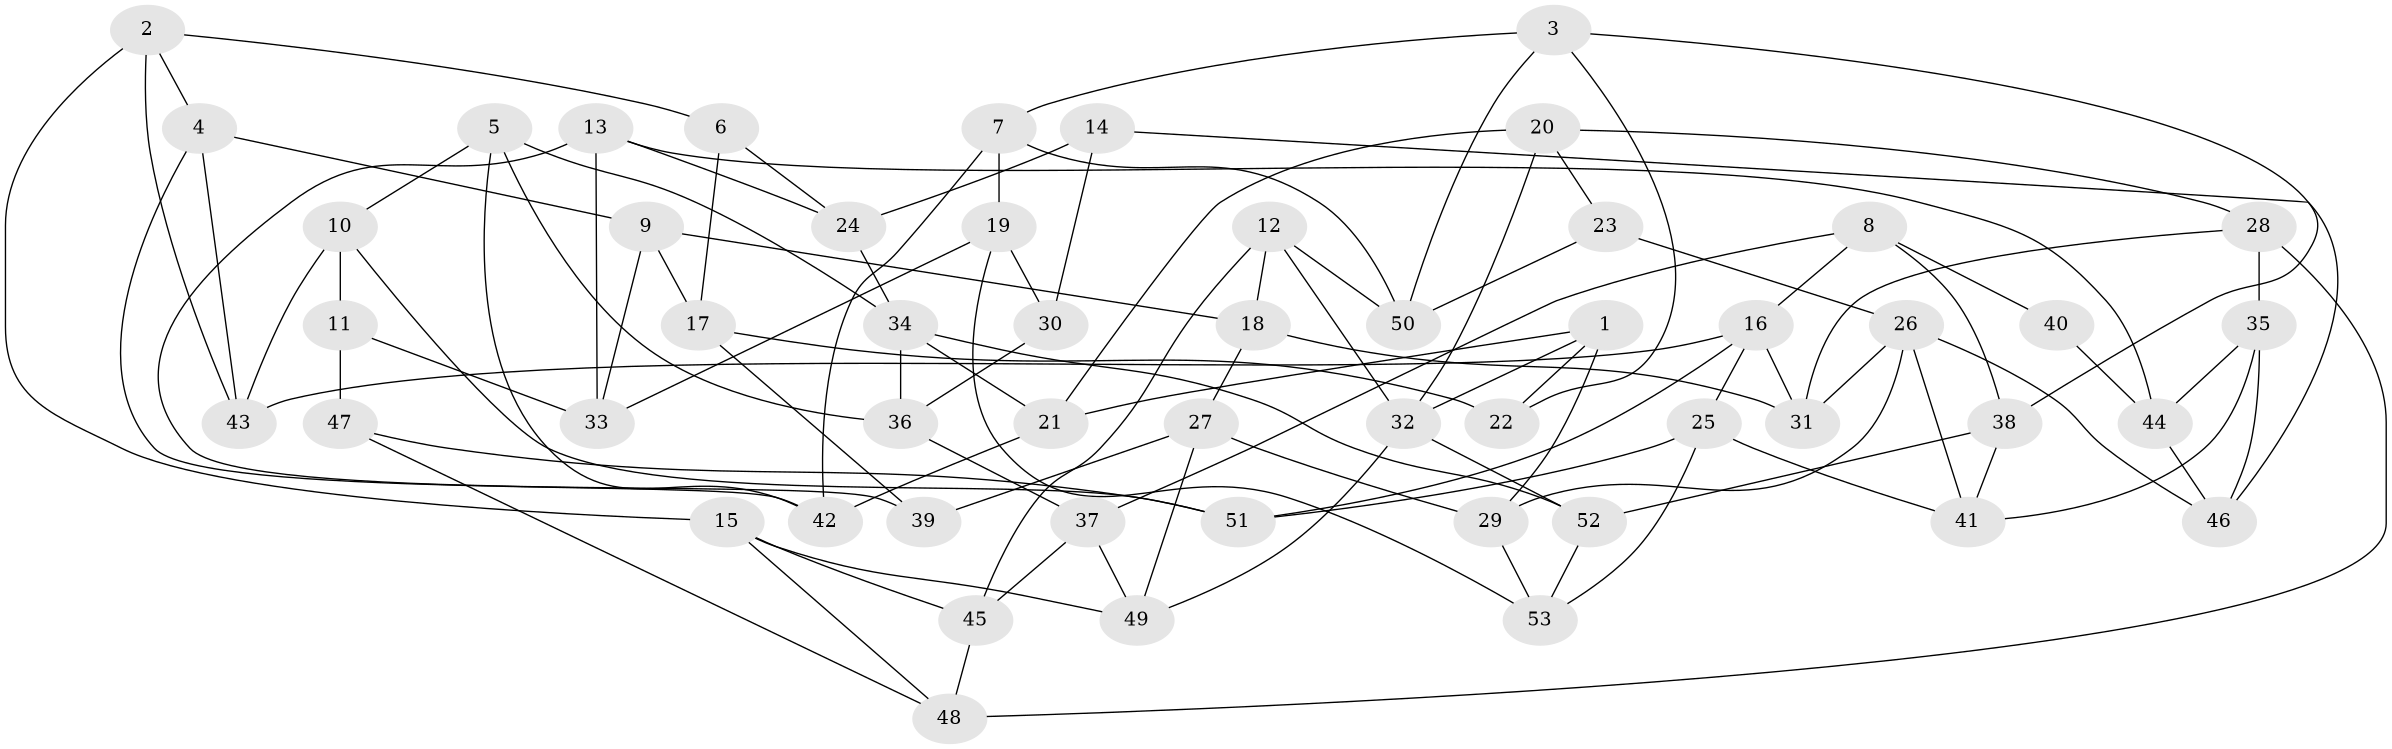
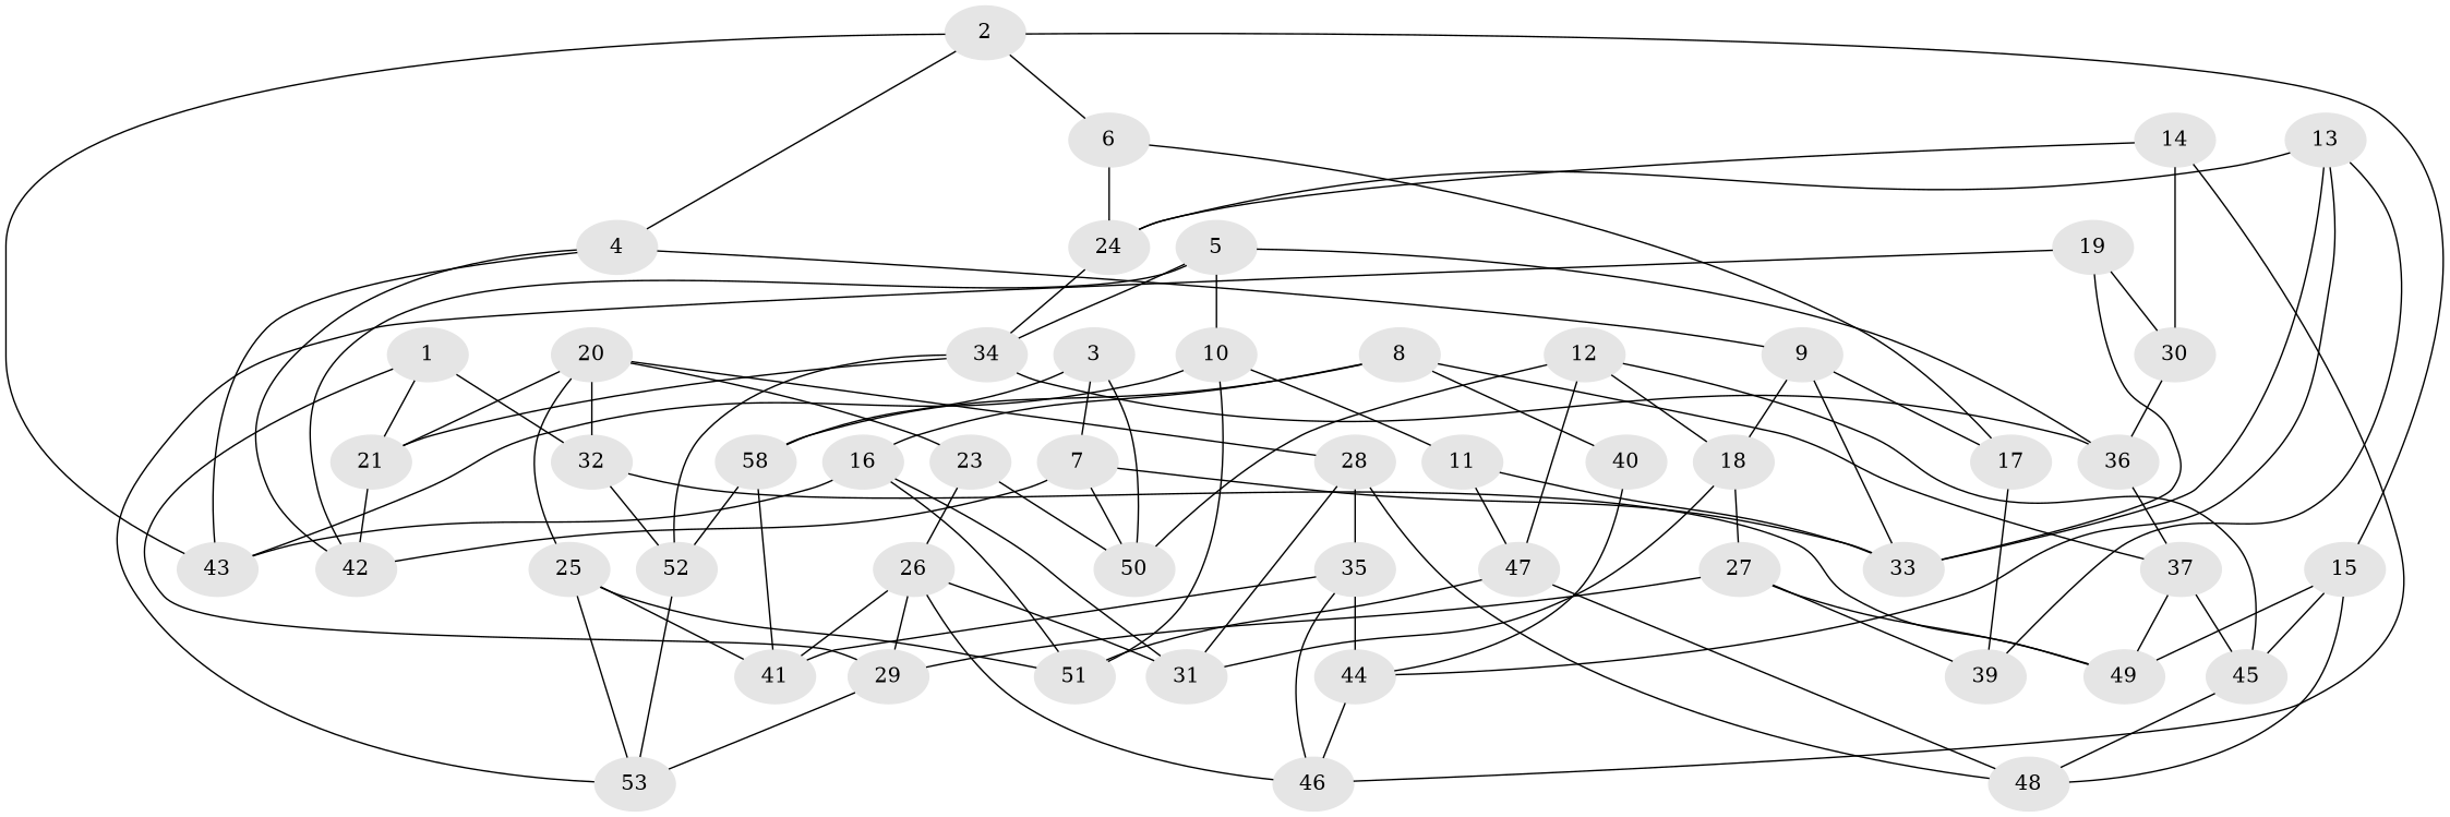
  graph {
    node [color=gray90 style=filled]
    1
    21
-   22
    29
    32
    42
    53
    49
    52
    2
    4
    6
    15
    43
    9
    17
    24
    45
    48
    3
    7
-   38
+   38 [label=58]
    50
    19
    41
    18
    33
    5
    10
    34
    36
    11
    51
    37
    39
    30
    8
    16
    40
    25
    31
    44
    27
    47
    12
    13
    46
    14
    20
    23
    28
    26
    35
    1 -- 21
-   1 -- 22
    1 -- 29
    1 -- 32
    21 -- 42
    29 -- 53
    32 -- 49
    32 -- 52
    52 -- 53
    2 -- 4
    2 -- 6
    2 -- 15
    2 -- 43
    4 -- 42
    4 -- 43
    4 -- 9
    6 -- 17
    6 -- 24
    15 -- 49
    15 -- 45
    15 -- 48
    9 -- 17
    9 -- 18
    9 -- 33
-   17 -- 22
    17 -- 39
    24 -- 34
    45 -- 48
-   3 -- 22
    3 -- 7
    3 -- 38
    3 -- 50
    7 -- 42
    7 -- 50
-   7 -- 19
+   7 -- 33
    38 -- 52
    38 -- 41
    19 -- 53
    19 -- 33
    19 -- 30
    18 -- 31
    18 -- 27
    5 -- 42
    5 -- 10
    5 -- 34
    5 -- 36
    10 -- 43
    10 -- 11
    10 -- 51
    34 -- 21
    34 -- 52
    34 -- 36
    36 -- 37
    11 -- 33
    11 -- 47
    37 -- 49
    37 -- 45
    30 -- 36
    8 -- 38
    8 -- 37
    8 -- 16
    8 -- 40
    16 -- 43
    16 -- 51
-   16 -- 25
+   20 -- 25
    16 -- 31
    40 -- 44
    25 -- 53
    25 -- 41
    25 -- 51
    44 -- 46
    27 -- 29
    27 -- 49
    27 -- 39
    47 -- 48
    47 -- 51
    12 -- 45
    12 -- 50
    12 -- 18
-   12 -- 32
+   12 -- 47
    13 -- 24
    13 -- 33
    13 -- 39
    13 -- 44
    14 -- 24
    14 -- 30
    14 -- 46
    20 -- 21
    20 -- 32
    20 -- 23
    20 -- 28
    23 -- 50
    23 -- 26
    28 -- 48
    28 -- 31
    28 -- 35
    26 -- 29
    26 -- 41
    26 -- 31
    26 -- 46
    35 -- 41
    35 -- 44
    35 -- 46
  }
